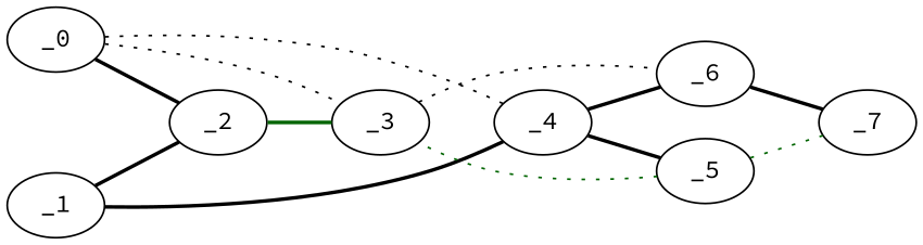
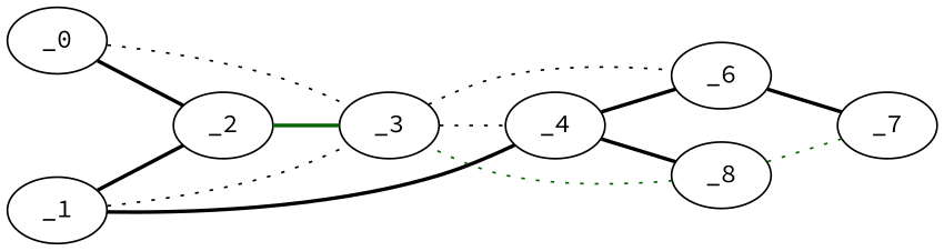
  graph {
    fontname="Source Code Pro"
    rankdir=LR
    node [fontname="Source Code Pro"]
    edge [color=black fontname="Source Code Pro" style=bold valence=1]
    _0 [x=11 y=32]
    _2 [x=22 y=37]
    _3 [x=46 y=29]
    _1 [x=18 y=45]
    _4 [x=70 y=52]
    _6 [x=90 y=27]
-   _5 [x=75 y=51]
+   _5 [x=75 y=51 label=_8]
    _7 [x=118 y=38]
    _0 -- _2 [valence=2]
    _0 -- _3 [style=dotted]
    _2 -- _3 [color=darkgreen]
-   _0 -- _4 [style=dotted]
+   _3 -- _4 [style=dotted]
    _3 -- _6 [style=dotted]
    _1 -- _2 [valence=2]
+   _1 -- _3 [style=dotted valence=2]
    _1 -- _4
    _4 -- _6 [valence=2]
    _4 -- _5
    _6 -- _7
    _5 -- _3 [color=darkgreen style=dotted valence=2]
    _5 -- _7 [color=darkgreen style=dotted]
  }
